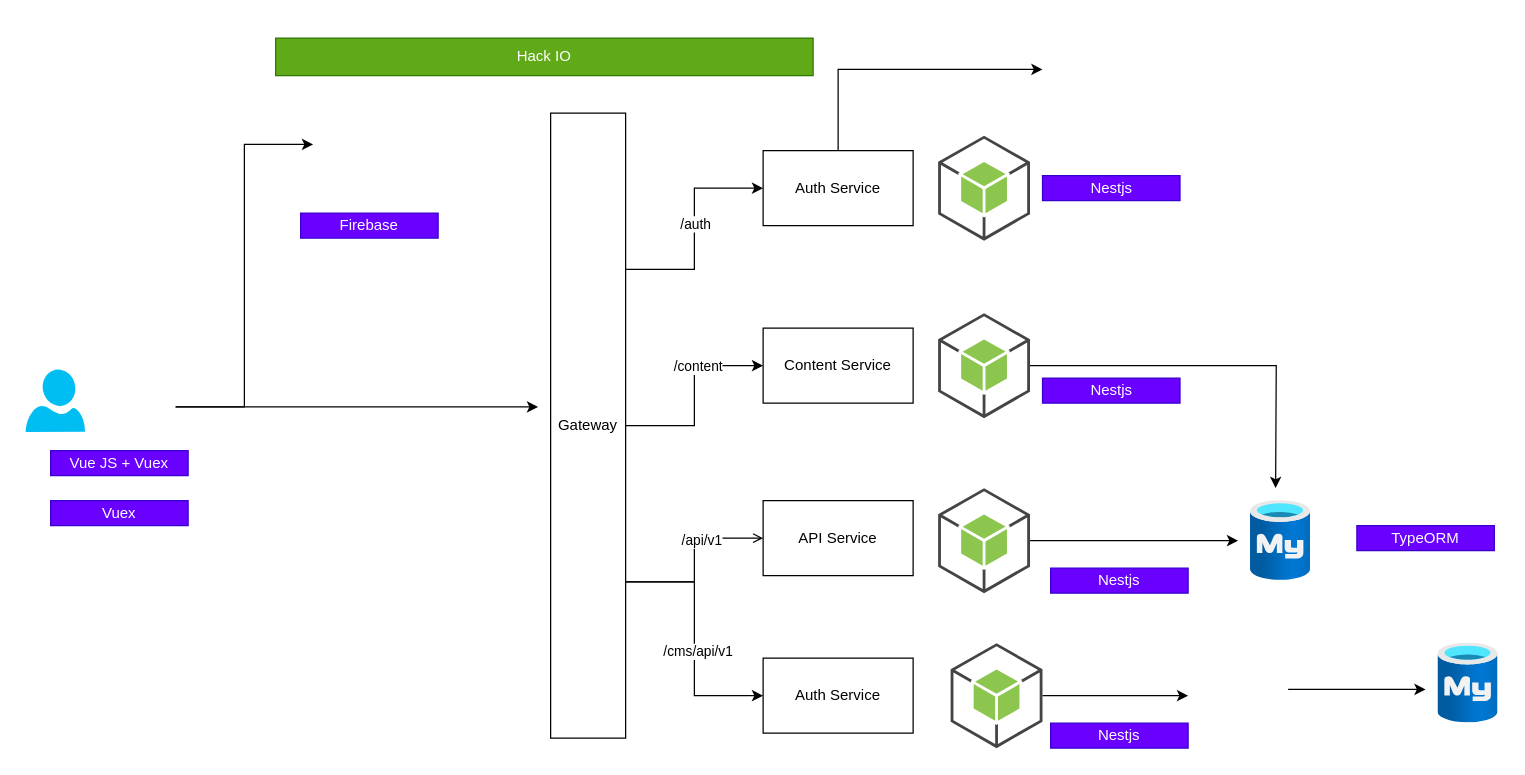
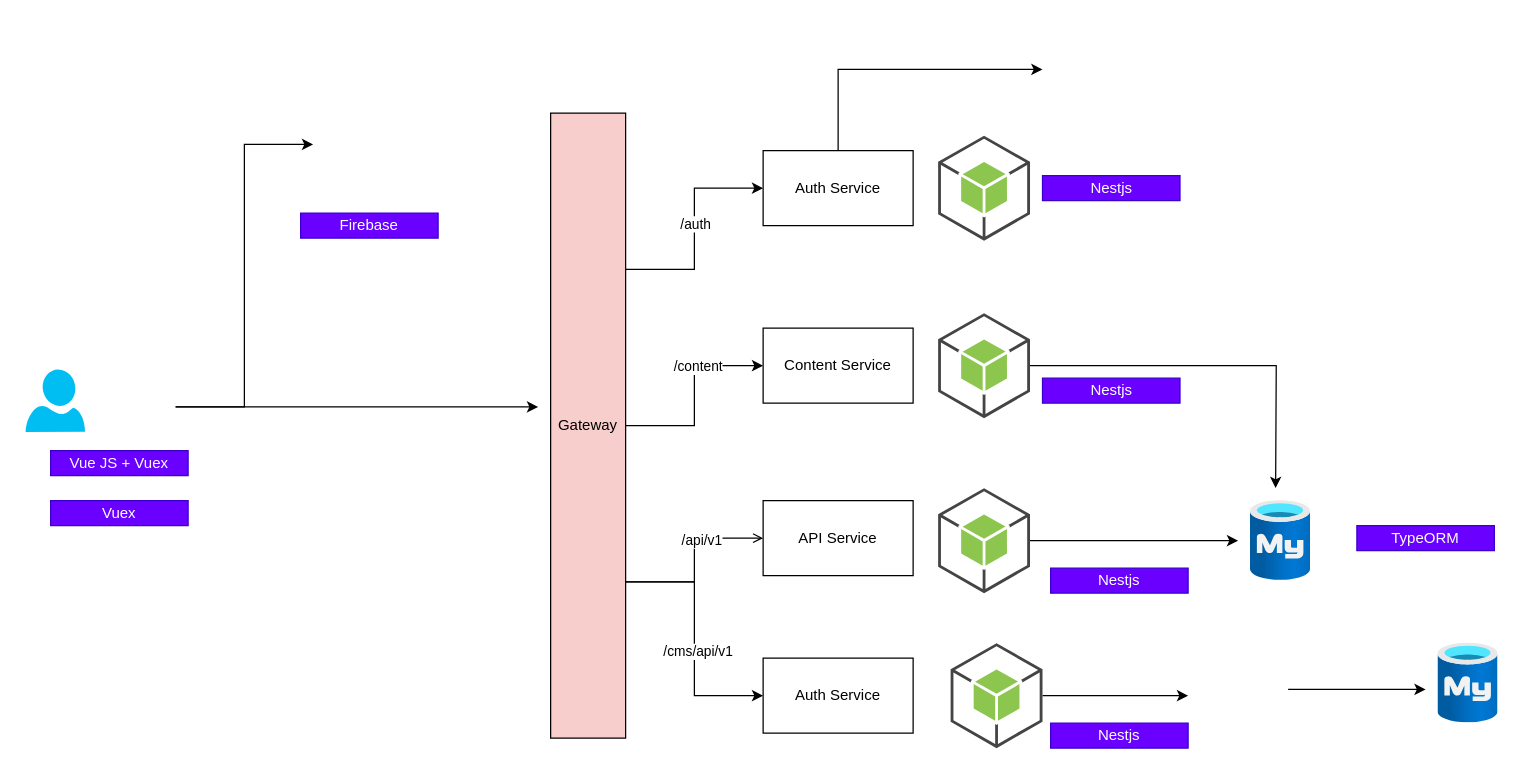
  <mxCell id="0" />
  <mxCell id="1" parent="0" />
- <mxCell id="2" value="Hack IO" style="rounded=0;whiteSpace=wrap;html=1;fillColor=#60a917;strokeColor=#2D7600;fontColor=#ffffff;" vertex="1" parent="1"><mxGeometry x="220" y="30" width="430" height="30" as="geometry" /></mxCell>
  <mxCell id="3" style="edgeStyle=orthogonalEdgeStyle;rounded=0;orthogonalLoop=1;jettySize=auto;html=1;exitX=1;exitY=0.5;exitDx=0;exitDy=0;entryX=0;entryY=0.5;entryDx=0;entryDy=0;" edge="1" parent="1" source="5" target="6"><mxGeometry relative="1" as="geometry" /></mxCell>
  <mxCell id="4" style="edgeStyle=orthogonalEdgeStyle;rounded=0;orthogonalLoop=1;jettySize=auto;html=1;exitX=1;exitY=0.5;exitDx=0;exitDy=0;" edge="1" parent="1" source="5"><mxGeometry relative="1" as="geometry"><mxPoint x="430" y="325" as="targetPoint" /></mxGeometry></mxCell>
  <mxCell id="5" value="" style="shape=image;html=1;verticalAlign=top;verticalLabelPosition=bottom;labelBackgroundColor=#ffffff;imageAspect=0;aspect=fixed;image=https://cdn4.iconfinder.com/data/icons/logos-and-brands/512/367_Vuejs_logo-128.png" vertex="1" parent="1"><mxGeometry x="80" y="295" width="60" height="60" as="geometry" /></mxCell>
  <mxCell id="6" value="" style="shape=image;html=1;verticalAlign=top;verticalLabelPosition=bottom;labelBackgroundColor=#ffffff;imageAspect=0;aspect=fixed;image=https://cdn4.iconfinder.com/data/icons/google-i-o-2016/512/google_firebase-128.png" vertex="1" parent="1"><mxGeometry x="250" y="80" width="70" height="70" as="geometry" /></mxCell>
  <mxCell id="7" style="edgeStyle=orthogonalEdgeStyle;rounded=0;orthogonalLoop=1;jettySize=auto;html=1;exitX=1;exitY=0.25;exitDx=0;exitDy=0;entryX=0;entryY=0.5;entryDx=0;entryDy=0;" edge="1" parent="1" source="15" target="17"><mxGeometry relative="1" as="geometry" /></mxCell>
  <mxCell id="8" value="/auth" style="edgeLabel;html=1;align=center;verticalAlign=middle;resizable=0;points=[];" vertex="1" connectable="0" parent="7"><mxGeometry x="0.054" relative="1" as="geometry"><mxPoint as="offset" /></mxGeometry></mxCell>
  <mxCell id="9" style="edgeStyle=orthogonalEdgeStyle;rounded=0;orthogonalLoop=1;jettySize=auto;html=1;exitX=1;exitY=0.5;exitDx=0;exitDy=0;entryX=0;entryY=0.5;entryDx=0;entryDy=0;" edge="1" parent="1" source="15" target="19"><mxGeometry relative="1" as="geometry" /></mxCell>
  <mxCell id="10" value="/content" style="edgeLabel;html=1;align=center;verticalAlign=middle;resizable=0;points=[];" vertex="1" connectable="0" parent="9"><mxGeometry x="0.329" relative="1" as="geometry"><mxPoint as="offset" /></mxGeometry></mxCell>
  <mxCell id="11" style="edgeStyle=orthogonalEdgeStyle;rounded=0;orthogonalLoop=1;jettySize=auto;html=1;exitX=1;exitY=0.75;exitDx=0;exitDy=0;entryX=0;entryY=0.5;entryDx=0;entryDy=0;endArrow=open;" edge="1" parent="1" source="15" target="22"><mxGeometry relative="1" as="geometry" /></mxCell>
  <mxCell id="12" value="/api/v1" style="edgeLabel;html=1;align=center;verticalAlign=middle;resizable=0;points=[];" vertex="1" connectable="0" parent="11"><mxGeometry x="0.31" y="-1" relative="1" as="geometry"><mxPoint as="offset" /></mxGeometry></mxCell>
  <mxCell id="13" style="edgeStyle=orthogonalEdgeStyle;rounded=0;orthogonalLoop=1;jettySize=auto;html=1;exitX=1;exitY=0.75;exitDx=0;exitDy=0;" edge="1" parent="1" source="15" target="27"><mxGeometry relative="1" as="geometry" /></mxCell>
  <mxCell id="14" value="/cms/api/v1" style="edgeLabel;html=1;align=center;verticalAlign=middle;resizable=0;points=[];" vertex="1" connectable="0" parent="13"><mxGeometry x="0.092" y="2" relative="1" as="geometry"><mxPoint as="offset" /></mxGeometry></mxCell>
- <mxCell id="15" value="Gateway" style="rounded=0;whiteSpace=wrap;html=1;" vertex="1" parent="1"><mxGeometry x="440" y="90" width="60" height="500" as="geometry" /></mxCell>
+ <mxCell id="15" value="Gateway" style="rounded=0;whiteSpace=wrap;html=1;fillColor=#f8cecc;" vertex="1" parent="1"><mxGeometry x="440" y="90" width="60" height="500" as="geometry" /></mxCell>
  <mxCell id="16" style="edgeStyle=orthogonalEdgeStyle;rounded=0;orthogonalLoop=1;jettySize=auto;html=1;exitX=0.5;exitY=0;exitDx=0;exitDy=0;entryX=0;entryY=0.5;entryDx=0;entryDy=0;" edge="1" parent="1" source="17" target="31"><mxGeometry relative="1" as="geometry" /></mxCell>
  <mxCell id="17" value="Auth Service" style="rounded=0;whiteSpace=wrap;html=1;" vertex="1" parent="1"><mxGeometry x="610" y="120" width="120" height="60" as="geometry" /></mxCell>
  <mxCell id="18" value="" style="outlineConnect=0;dashed=0;verticalLabelPosition=bottom;verticalAlign=top;align=center;html=1;shape=mxgraph.aws3.android;fillColor=#8CC64F;gradientColor=none;" vertex="1" parent="1"><mxGeometry x="750" y="108" width="73.5" height="84" as="geometry" /></mxCell>
  <mxCell id="19" value="Content Service" style="rounded=0;whiteSpace=wrap;html=1;" vertex="1" parent="1"><mxGeometry x="610" y="262" width="120" height="60" as="geometry" /></mxCell>
  <mxCell id="20" style="edgeStyle=orthogonalEdgeStyle;rounded=0;orthogonalLoop=1;jettySize=auto;html=1;exitX=1;exitY=0.5;exitDx=0;exitDy=0;exitPerimeter=0;" edge="1" parent="1" source="21"><mxGeometry relative="1" as="geometry"><mxPoint x="1020" y="390" as="targetPoint" /></mxGeometry></mxCell>
  <mxCell id="21" value="" style="outlineConnect=0;dashed=0;verticalLabelPosition=bottom;verticalAlign=top;align=center;html=1;shape=mxgraph.aws3.android;fillColor=#8CC64F;gradientColor=none;" vertex="1" parent="1"><mxGeometry x="750" y="250" width="73.5" height="84" as="geometry" /></mxCell>
  <mxCell id="22" value="API Service" style="rounded=0;whiteSpace=wrap;html=1;" vertex="1" parent="1"><mxGeometry x="610" y="400" width="120" height="60" as="geometry" /></mxCell>
  <mxCell id="23" style="edgeStyle=orthogonalEdgeStyle;rounded=0;orthogonalLoop=1;jettySize=auto;html=1;exitX=1;exitY=0.5;exitDx=0;exitDy=0;exitPerimeter=0;" edge="1" parent="1" source="24"><mxGeometry relative="1" as="geometry"><mxPoint x="990" y="432" as="targetPoint" /></mxGeometry></mxCell>
  <mxCell id="24" value="" style="outlineConnect=0;dashed=0;verticalLabelPosition=bottom;verticalAlign=top;align=center;html=1;shape=mxgraph.aws3.android;fillColor=#8CC64F;gradientColor=none;" vertex="1" parent="1"><mxGeometry x="750" y="390" width="73.5" height="84" as="geometry" /></mxCell>
  <mxCell id="25" style="edgeStyle=orthogonalEdgeStyle;rounded=0;orthogonalLoop=1;jettySize=auto;html=1;exitX=1;exitY=0.5;exitDx=0;exitDy=0;" edge="1" parent="1" source="26"><mxGeometry relative="1" as="geometry"><mxPoint x="1140" y="551" as="targetPoint" /></mxGeometry></mxCell>
  <mxCell id="26" value="" style="shape=image;html=1;verticalAlign=top;verticalLabelPosition=bottom;labelBackgroundColor=#ffffff;imageAspect=0;aspect=fixed;image=https://cdn2.iconfinder.com/data/icons/neon-line-social-circles/100/Neon_Line_Social_Circles_50Icon_10px_grid-40-128.png" vertex="1" parent="1"><mxGeometry x="960" y="516" width="70" height="70" as="geometry" /></mxCell>
  <mxCell id="27" value="Auth Service" style="rounded=0;whiteSpace=wrap;html=1;" vertex="1" parent="1"><mxGeometry x="610" y="526" width="120" height="60" as="geometry" /></mxCell>
  <mxCell id="28" style="edgeStyle=orthogonalEdgeStyle;rounded=0;orthogonalLoop=1;jettySize=auto;html=1;exitX=1;exitY=0.5;exitDx=0;exitDy=0;exitPerimeter=0;" edge="1" parent="1" source="29"><mxGeometry relative="1" as="geometry"><mxPoint x="950" y="556" as="targetPoint" /></mxGeometry></mxCell>
  <mxCell id="29" value="" style="outlineConnect=0;dashed=0;verticalLabelPosition=bottom;verticalAlign=top;align=center;html=1;shape=mxgraph.aws3.android;fillColor=#8CC64F;gradientColor=none;" vertex="1" parent="1"><mxGeometry x="760" y="514" width="73.5" height="84" as="geometry" /></mxCell>
  <mxCell id="30" value="" style="verticalLabelPosition=bottom;html=1;verticalAlign=top;align=center;strokeColor=none;fillColor=#00BEF2;shape=mxgraph.azure.user;" vertex="1" parent="1"><mxGeometry x="20" y="295" width="47.5" height="50" as="geometry" /></mxCell>
  <mxCell id="31" value="" style="shape=image;html=1;verticalAlign=top;verticalLabelPosition=bottom;labelBackgroundColor=#ffffff;imageAspect=0;aspect=fixed;image=https://cdn4.iconfinder.com/data/icons/google-i-o-2016/512/google_firebase-128.png" vertex="1" parent="1"><mxGeometry x="833.5" y="20" width="70" height="70" as="geometry" /></mxCell>
  <mxCell id="32" value="" style="aspect=fixed;html=1;points=[];align=center;image;fontSize=12;image=img/lib/azure2/databases/Azure_Database_MySQL_Server.svg;" vertex="1" parent="1"><mxGeometry x="1000" y="400" width="48" height="64" as="geometry" /></mxCell>
  <mxCell id="33" value="" style="aspect=fixed;html=1;points=[];align=center;image;fontSize=12;image=img/lib/azure2/databases/Azure_Database_MySQL_Server.svg;" vertex="1" parent="1"><mxGeometry x="1150" y="514" width="48" height="64" as="geometry" /></mxCell>
  <mxCell id="34" value="Firebase" style="text;html=1;strokeColor=#3700CC;fillColor=#6a00ff;align=center;verticalAlign=middle;whiteSpace=wrap;rounded=0;fontColor=#ffffff;" vertex="1" parent="1"><mxGeometry x="240" y="170" width="110" height="20" as="geometry" /></mxCell>
  <mxCell id="35" value="Vue JS + Vuex" style="text;html=1;strokeColor=#3700CC;fillColor=#6a00ff;align=center;verticalAlign=middle;whiteSpace=wrap;rounded=0;fontColor=#ffffff;" vertex="1" parent="1"><mxGeometry x="40" y="360" width="110" height="20" as="geometry" /></mxCell>
  <mxCell id="36" value="Nestjs" style="text;html=1;strokeColor=#3700CC;fillColor=#6a00ff;align=center;verticalAlign=middle;whiteSpace=wrap;rounded=0;fontColor=#ffffff;" vertex="1" parent="1"><mxGeometry x="833.5" y="140" width="110" height="20" as="geometry" /></mxCell>
  <mxCell id="37" value="Nestjs" style="text;html=1;strokeColor=#3700CC;fillColor=#6a00ff;align=center;verticalAlign=middle;whiteSpace=wrap;rounded=0;fontColor=#ffffff;" vertex="1" parent="1"><mxGeometry x="833.5" y="302" width="110" height="20" as="geometry" /></mxCell>
  <mxCell id="38" value="Nestjs" style="text;html=1;strokeColor=#3700CC;fillColor=#6a00ff;align=center;verticalAlign=middle;whiteSpace=wrap;rounded=0;fontColor=#ffffff;" vertex="1" parent="1"><mxGeometry x="840" y="454" width="110" height="20" as="geometry" /></mxCell>
  <mxCell id="39" value="Nestjs" style="text;html=1;strokeColor=#3700CC;fillColor=#6a00ff;align=center;verticalAlign=middle;whiteSpace=wrap;rounded=0;fontColor=#ffffff;" vertex="1" parent="1"><mxGeometry x="840" y="578" width="110" height="20" as="geometry" /></mxCell>
  <mxCell id="40" value="TypeORM" style="text;html=1;strokeColor=#3700CC;fillColor=#6a00ff;align=center;verticalAlign=middle;whiteSpace=wrap;rounded=0;fontColor=#ffffff;" vertex="1" parent="1"><mxGeometry x="1085" y="420" width="110" height="20" as="geometry" /></mxCell>
  <mxCell id="41" value="Vuex" style="text;html=1;strokeColor=#3700CC;fillColor=#6a00ff;align=center;verticalAlign=middle;whiteSpace=wrap;rounded=0;fontColor=#ffffff;" vertex="1" parent="1"><mxGeometry x="40" y="400" width="110" height="20" as="geometry" /></mxCell>
